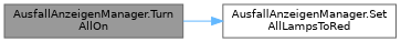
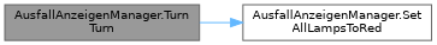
  digraph {
    rankdir=LR
    fontname="DejaVu Sans"
    node [fontname="DejaVu Sans" fontsize=10 shape=box style=filled]
-   n1 [color=gray40 fillcolor=grey60 fontcolor=black height=0.2 label="AusfallAnzeigenManager.Turn\lAllOn" width=0.4]
+   n1 [color=gray40 fillcolor=grey60 fontcolor=black height=0.2 label="AusfallAnzeigenManager.Turn\lTurn" width=0.4]
    n2 [color=grey40 fillcolor=white height=0.2 label="AusfallAnzeigenManager.Set\lAllLampsToRed" width=0.4]
    n1 -> n2 [color=steelblue1 fontname="DejaVu Sans" fontsize=10 labelfontname=Helvetica labelfontsize=10 style=solid]
  }
